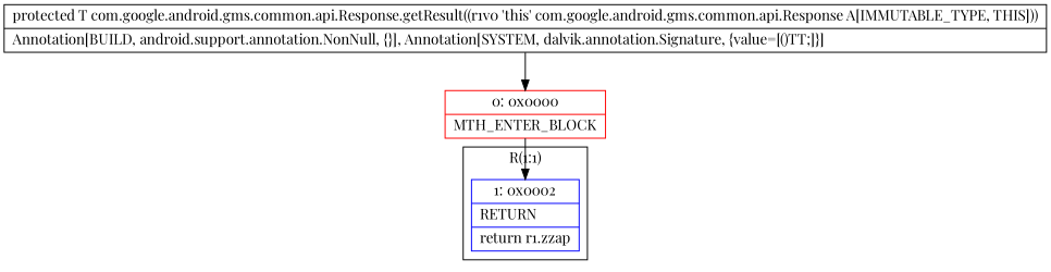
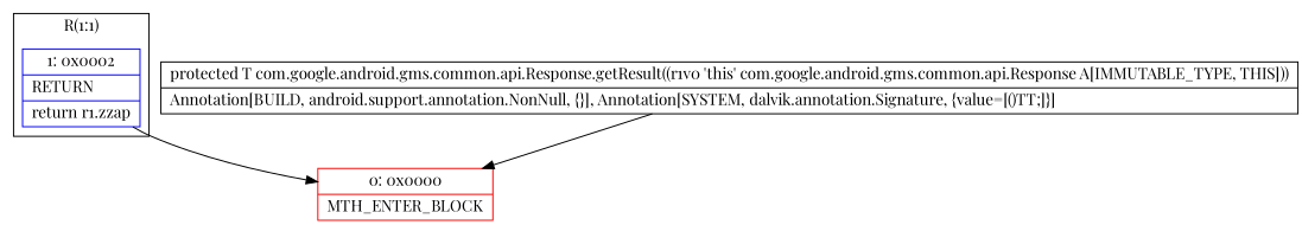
  digraph {
    fontname="Playfair Display"
    node [shape=record fontname="Playfair Display"]
    edge [fontname="Playfair Display"]
    n1 [color=blue label="{1\:\ 0x0002|RETURN\l|return r1.zzap\l}"]
    n2 [color=red label="{0\:\ 0x0000|MTH_ENTER_BLOCK\l}"]
    n3 [label="{protected T com.google.android.gms.common.api.Response.getResult((r1v0 'this' com.google.android.gms.common.api.Response A[IMMUTABLE_TYPE, THIS]))  | Annotation[BUILD, android.support.annotation.NonNull, \{\}], Annotation[SYSTEM, dalvik.annotation.Signature, \{value=[()TT;]\}]\l}"]
    subgraph cluster_1 {
      label="R(1:1)"
      n1
    }
-   n2 -> n1
+   n1 -> n2
    n3 -> n2
  }
